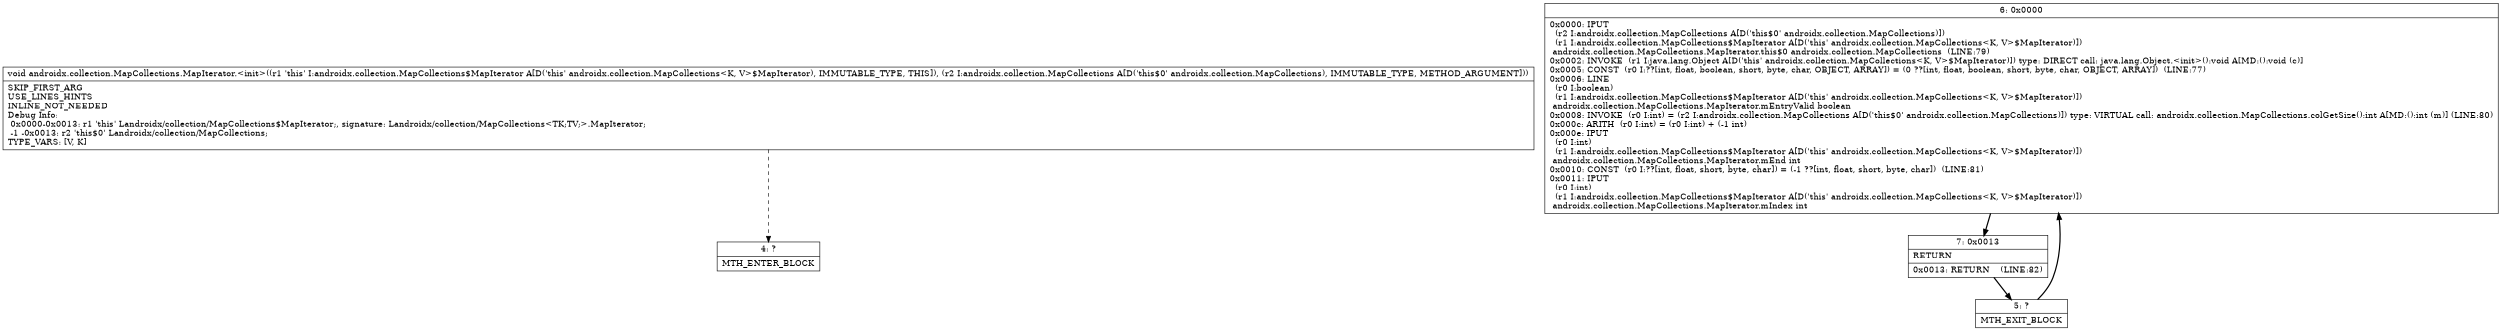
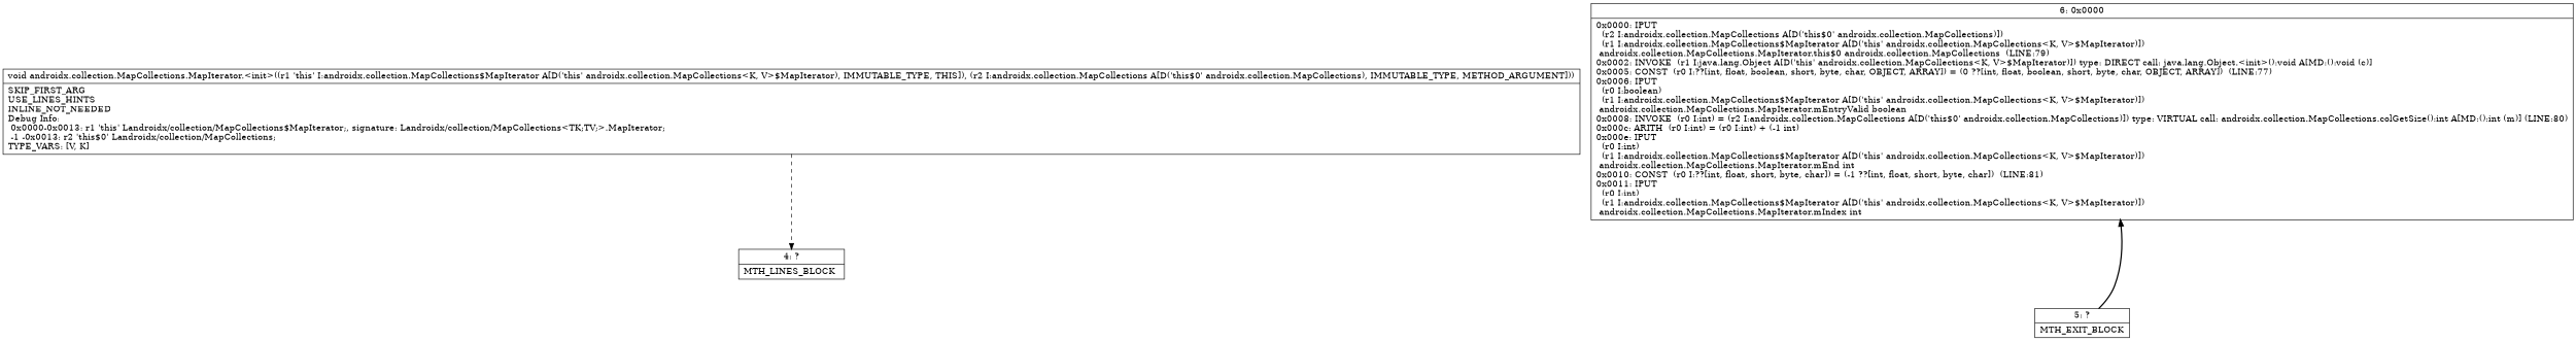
  digraph {
    node [shape=record]
    edge [style=bold]
-   n1 [label="{4\:\ ?|MTH_ENTER_BLOCK\l}"]
-   n2 [label="{6\:\ 0x0000|0x0000: IPUT  \l  (r2 I:androidx.collection.MapCollections A[D('this$0' androidx.collection.MapCollections)])\l  (r1 I:androidx.collection.MapCollections$MapIterator A[D('this' androidx.collection.MapCollections\<K, V\>$MapIterator)])\l androidx.collection.MapCollections.MapIterator.this$0 androidx.collection.MapCollections  (LINE:79)\l0x0002: INVOKE  (r1 I:java.lang.Object A[D('this' androidx.collection.MapCollections\<K, V\>$MapIterator)]) type: DIRECT call: java.lang.Object.\<init\>():void A[MD:():void (c)]\l0x0005: CONST  (r0 I:??[int, float, boolean, short, byte, char, OBJECT, ARRAY]) = (0 ??[int, float, boolean, short, byte, char, OBJECT, ARRAY])  (LINE:77)\l0x0006: LINE  \l  (r0 I:boolean)\l  (r1 I:androidx.collection.MapCollections$MapIterator A[D('this' androidx.collection.MapCollections\<K, V\>$MapIterator)])\l androidx.collection.MapCollections.MapIterator.mEntryValid boolean \l0x0008: INVOKE  (r0 I:int) = (r2 I:androidx.collection.MapCollections A[D('this$0' androidx.collection.MapCollections)]) type: VIRTUAL call: androidx.collection.MapCollections.colGetSize():int A[MD:():int (m)] (LINE:80)\l0x000c: ARITH  (r0 I:int) = (r0 I:int) + (\-1 int) \l0x000e: IPUT  \l  (r0 I:int)\l  (r1 I:androidx.collection.MapCollections$MapIterator A[D('this' androidx.collection.MapCollections\<K, V\>$MapIterator)])\l androidx.collection.MapCollections.MapIterator.mEnd int \l0x0010: CONST  (r0 I:??[int, float, short, byte, char]) = (\-1 ??[int, float, short, byte, char])  (LINE:81)\l0x0011: IPUT  \l  (r0 I:int)\l  (r1 I:androidx.collection.MapCollections$MapIterator A[D('this' androidx.collection.MapCollections\<K, V\>$MapIterator)])\l androidx.collection.MapCollections.MapIterator.mIndex int \l}"]
-   n3 [label="{7\:\ 0x0013|RETURN\l|0x0013: RETURN    (LINE:82)\l}"]
+   n1 [label="{4\:\ ?|MTH_LINES_BLOCK\l}"]
+   n2 [label="{6\:\ 0x0000|0x0000: IPUT  \l  (r2 I:androidx.collection.MapCollections A[D('this$0' androidx.collection.MapCollections)])\l  (r1 I:androidx.collection.MapCollections$MapIterator A[D('this' androidx.collection.MapCollections\<K, V\>$MapIterator)])\l androidx.collection.MapCollections.MapIterator.this$0 androidx.collection.MapCollections  (LINE:79)\l0x0002: INVOKE  (r1 I:java.lang.Object A[D('this' androidx.collection.MapCollections\<K, V\>$MapIterator)]) type: DIRECT call: java.lang.Object.\<init\>():void A[MD:():void (c)]\l0x0005: CONST  (r0 I:??[int, float, boolean, short, byte, char, OBJECT, ARRAY]) = (0 ??[int, float, boolean, short, byte, char, OBJECT, ARRAY])  (LINE:77)\l0x0006: IPUT  \l  (r0 I:boolean)\l  (r1 I:androidx.collection.MapCollections$MapIterator A[D('this' androidx.collection.MapCollections\<K, V\>$MapIterator)])\l androidx.collection.MapCollections.MapIterator.mEntryValid boolean \l0x0008: INVOKE  (r0 I:int) = (r2 I:androidx.collection.MapCollections A[D('this$0' androidx.collection.MapCollections)]) type: VIRTUAL call: androidx.collection.MapCollections.colGetSize():int A[MD:():int (m)] (LINE:80)\l0x000c: ARITH  (r0 I:int) = (r0 I:int) + (\-1 int) \l0x000e: IPUT  \l  (r0 I:int)\l  (r1 I:androidx.collection.MapCollections$MapIterator A[D('this' androidx.collection.MapCollections\<K, V\>$MapIterator)])\l androidx.collection.MapCollections.MapIterator.mEnd int \l0x0010: CONST  (r0 I:??[int, float, short, byte, char]) = (\-1 ??[int, float, short, byte, char])  (LINE:81)\l0x0011: IPUT  \l  (r0 I:int)\l  (r1 I:androidx.collection.MapCollections$MapIterator A[D('this' androidx.collection.MapCollections\<K, V\>$MapIterator)])\l androidx.collection.MapCollections.MapIterator.mIndex int \l}"]
    n4 [label="{5\:\ ?|MTH_EXIT_BLOCK\l}"]
    n5 [label="{void androidx.collection.MapCollections.MapIterator.\<init\>((r1 'this' I:androidx.collection.MapCollections$MapIterator A[D('this' androidx.collection.MapCollections\<K, V\>$MapIterator), IMMUTABLE_TYPE, THIS]), (r2 I:androidx.collection.MapCollections A[D('this$0' androidx.collection.MapCollections), IMMUTABLE_TYPE, METHOD_ARGUMENT]))  | SKIP_FIRST_ARG\lUSE_LINES_HINTS\lINLINE_NOT_NEEDED\lDebug Info:\l  0x0000\-0x0013: r1 'this' Landroidx\/collection\/MapCollections$MapIterator;, signature: Landroidx\/collection\/MapCollections\<TK;TV;\>.MapIterator;\l  \-1 \-0x0013: r2 'this$0' Landroidx\/collection\/MapCollections;\lTYPE_VARS: [V, K]\l}"]
-   n2 -> n3
-   n3 -> n4
    n4 -> n2
    n5 -> n1 [style=dashed]
  }
